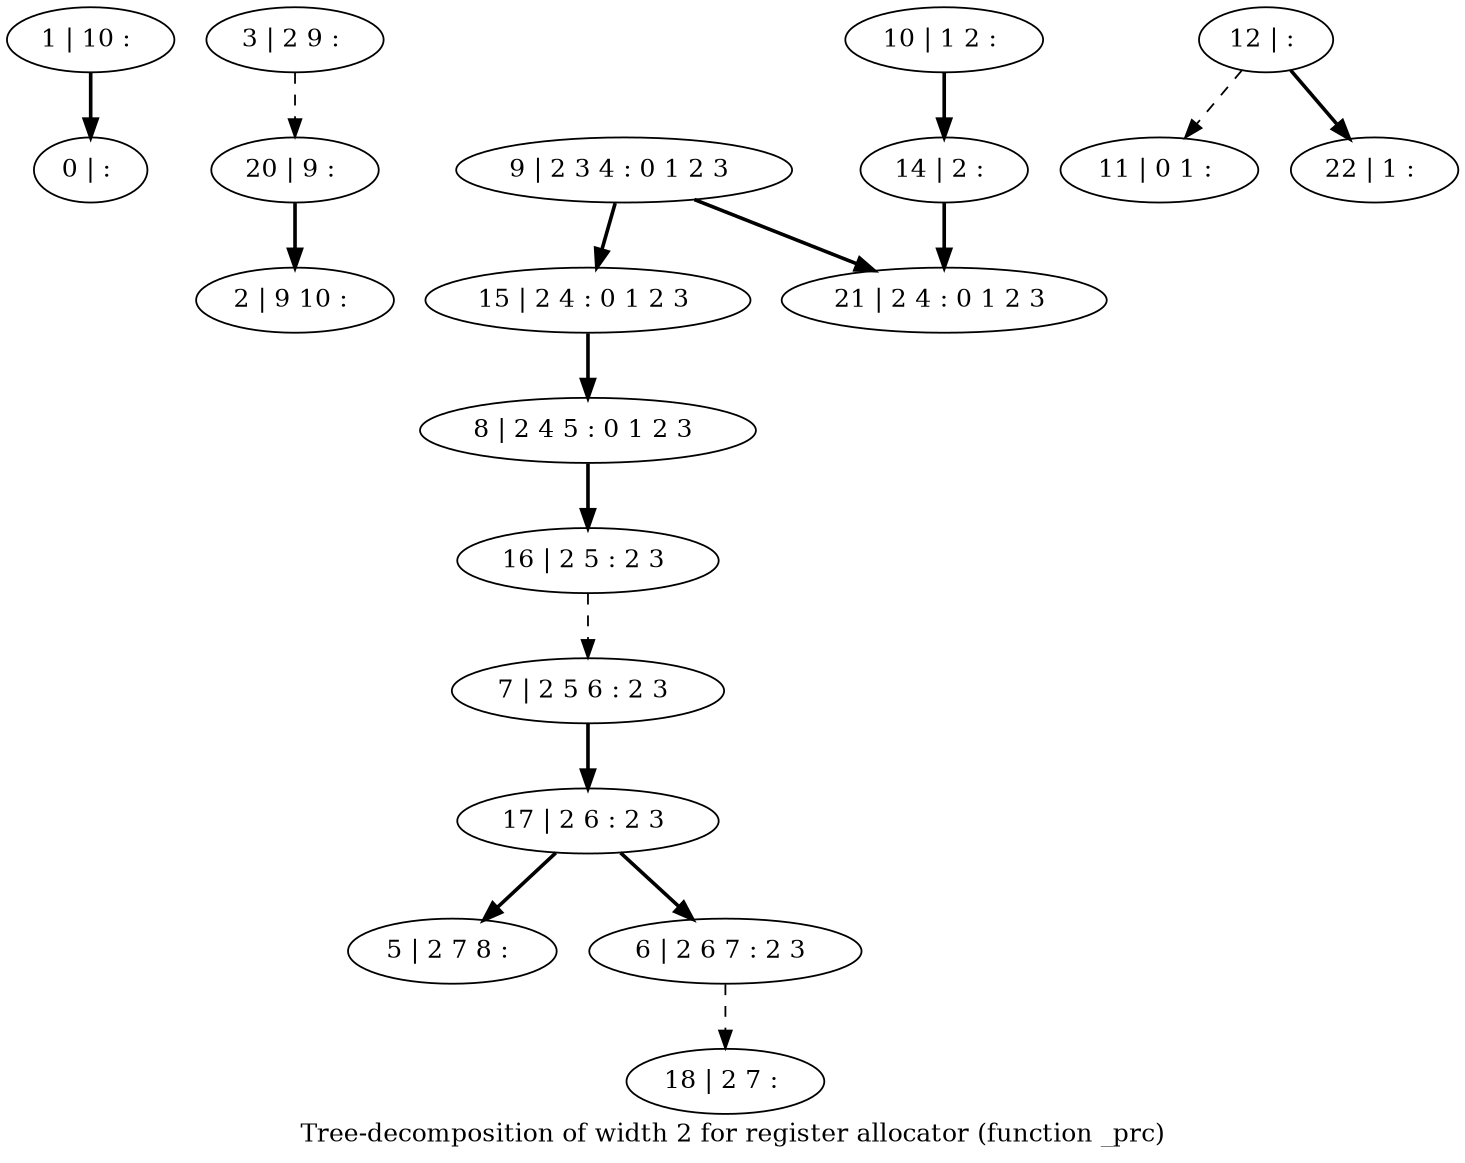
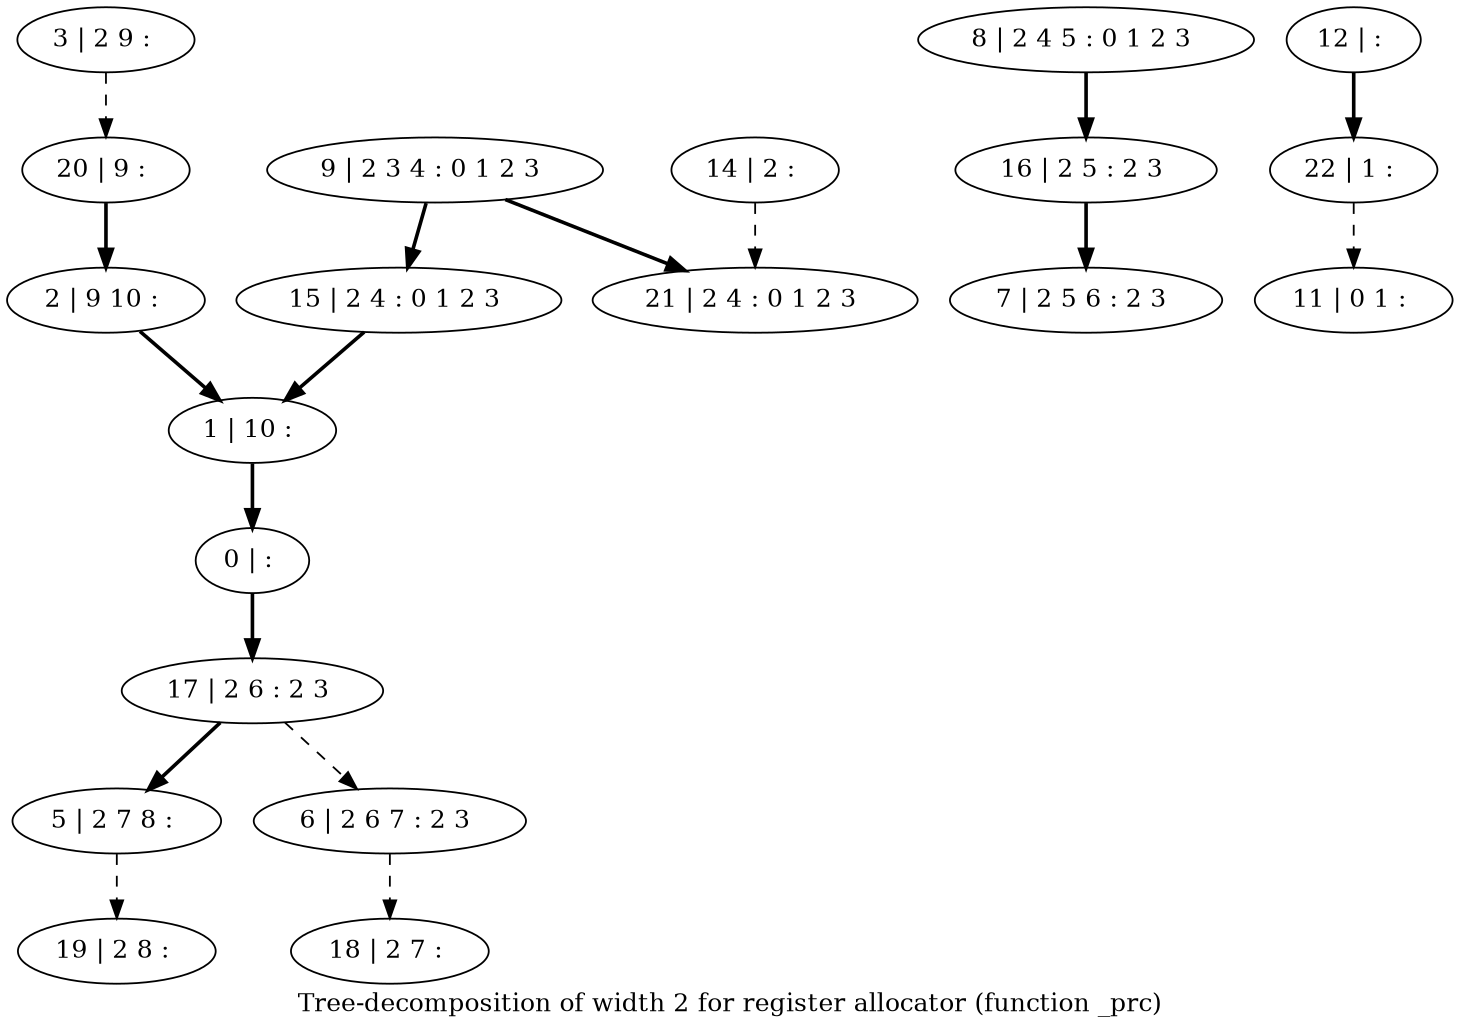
  digraph {
    label="Tree-decomposition of width 2 for register allocator (function _prc)"
    edge [style=bold]
    n1 [label="0 | : "]
    n2 [label="1 | 10 : "]
    n3 [label="2 | 9 10 : "]
    n4 [label="3 | 2 9 : "]
    n5 [label="20 | 9 : "]
    n6 [label="5 | 2 7 8 : "]
+   n7 [label="19 | 2 8 : "]
    n8 [label="6 | 2 6 7 : 2 3 "]
    n9 [label="18 | 2 7 : "]
    n10 [label="7 | 2 5 6 : 2 3 "]
    n11 [label="17 | 2 6 : 2 3 "]
    n12 [label="8 | 2 4 5 : 0 1 2 3 "]
    n13 [label="16 | 2 5 : 2 3 "]
    n14 [label="9 | 2 3 4 : 0 1 2 3 "]
    n15 [label="15 | 2 4 : 0 1 2 3 "]
    n16 [label="21 | 2 4 : 0 1 2 3 "]
-   n17 [label="10 | 1 2 : "]
    n18 [label="14 | 2 : "]
    n19 [label="11 | 0 1 : "]
    n20 [label="12 | : "]
    n21 [label="22 | 1 : "]
    n2 -> n1
+   n3 -> n2
    n4 -> n5 [style=dashed]
    n5 -> n3
+   n6 -> n7 [style=dashed]
    n8 -> n9 [style=dashed]
-   n10 -> n11
+   n1 -> n11
    n11 -> n6
-   n11 -> n8
+   n11 -> n8 [style=dashed]
    n12 -> n13
-   n13 -> n10 [style=dashed]
+   n13 -> n10
    n14 -> n15
    n14 -> n16
-   n15 -> n12
-   n17 -> n18
-   n18 -> n16
+   n15 -> n2
+   n18 -> n16 [style=dashed]
    n20 -> n21
-   n20 -> n19 [style=dashed]
+   n21 -> n19 [style=dashed]
  }
